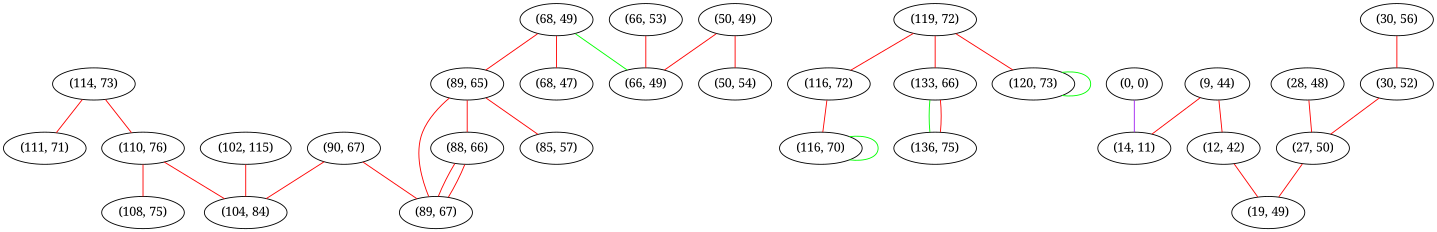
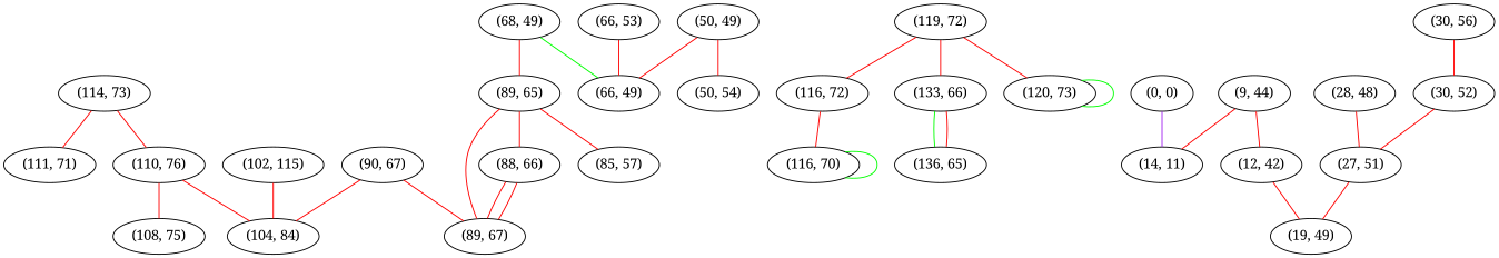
  graph {
    fontname="Noto Serif"
    node [fontname="Noto Serif"]
    edge [color=red fontname="Noto Serif" weight=1]
    "(114, 73)"
    "(110, 76)"
    "(111, 71)"
    "(104, 84)"
    "(108, 75)"
    "(116, 72)"
    "(116, 70)"
    "(119, 72)"
    "(133, 66)"
    "(120, 73)"
-   "(136, 65)" [label="(136, 75)"]
+   "(136, 65)"
    "(66, 53)"
    "(66, 49)"
    "(68, 49)"
-   "(68, 47)"
    "(89, 65)"
    "(50, 49)"
    "(50, 54)"
    "(30, 52)"
-   "(27, 50)"
+   "(27, 50)" [label="(27, 51)"]
    "(0, 0)"
    "(14, 11)"
    "(85, 57)"
    "(88, 66)"
    "(89, 67)"
    "(30, 56)"
    "(9, 44)"
    "(12, 42)"
    "(19, 49)"
    "(102, 115)"
    "(28, 48)"
    "(90, 67)"
    "(114, 73)" -- "(110, 76)"
    "(114, 73)" -- "(111, 71)"
    "(110, 76)" -- "(104, 84)"
    "(110, 76)" -- "(108, 75)"
    "(116, 72)" -- "(116, 70)"
    "(116, 70)" -- "(116, 70)" [color=green weight=2]
    "(119, 72)" -- "(116, 72)"
    "(119, 72)" -- "(133, 66)"
    "(119, 72)" -- "(120, 73)"
    "(133, 66)" -- "(136, 65)" [color=green weight=2]
    "(133, 66)" -- "(136, 65)"
    "(120, 73)" -- "(120, 73)" [color=green weight=2]
    "(66, 53)" -- "(66, 49)"
    "(68, 49)" -- "(66, 49)" [color=green]
-   "(68, 49)" -- "(68, 47)"
    "(68, 49)" -- "(89, 65)"
    "(89, 65)" -- "(85, 57)"
    "(89, 65)" -- "(88, 66)"
    "(89, 65)" -- "(89, 67)"
    "(50, 49)" -- "(66, 49)"
    "(50, 49)" -- "(50, 54)"
    "(30, 52)" -- "(27, 50)"
    "(27, 50)" -- "(19, 49)"
    "(0, 0)" -- "(14, 11)" [color=purple weight=4]
    "(88, 66)" -- "(89, 67)"
    "(88, 66)" -- "(89, 67)"
    "(30, 56)" -- "(30, 52)"
    "(9, 44)" -- "(14, 11)"
    "(9, 44)" -- "(12, 42)"
    "(12, 42)" -- "(19, 49)"
    "(102, 115)" -- "(104, 84)"
    "(28, 48)" -- "(27, 50)"
    "(90, 67)" -- "(104, 84)"
    "(90, 67)" -- "(89, 67)"
  }
